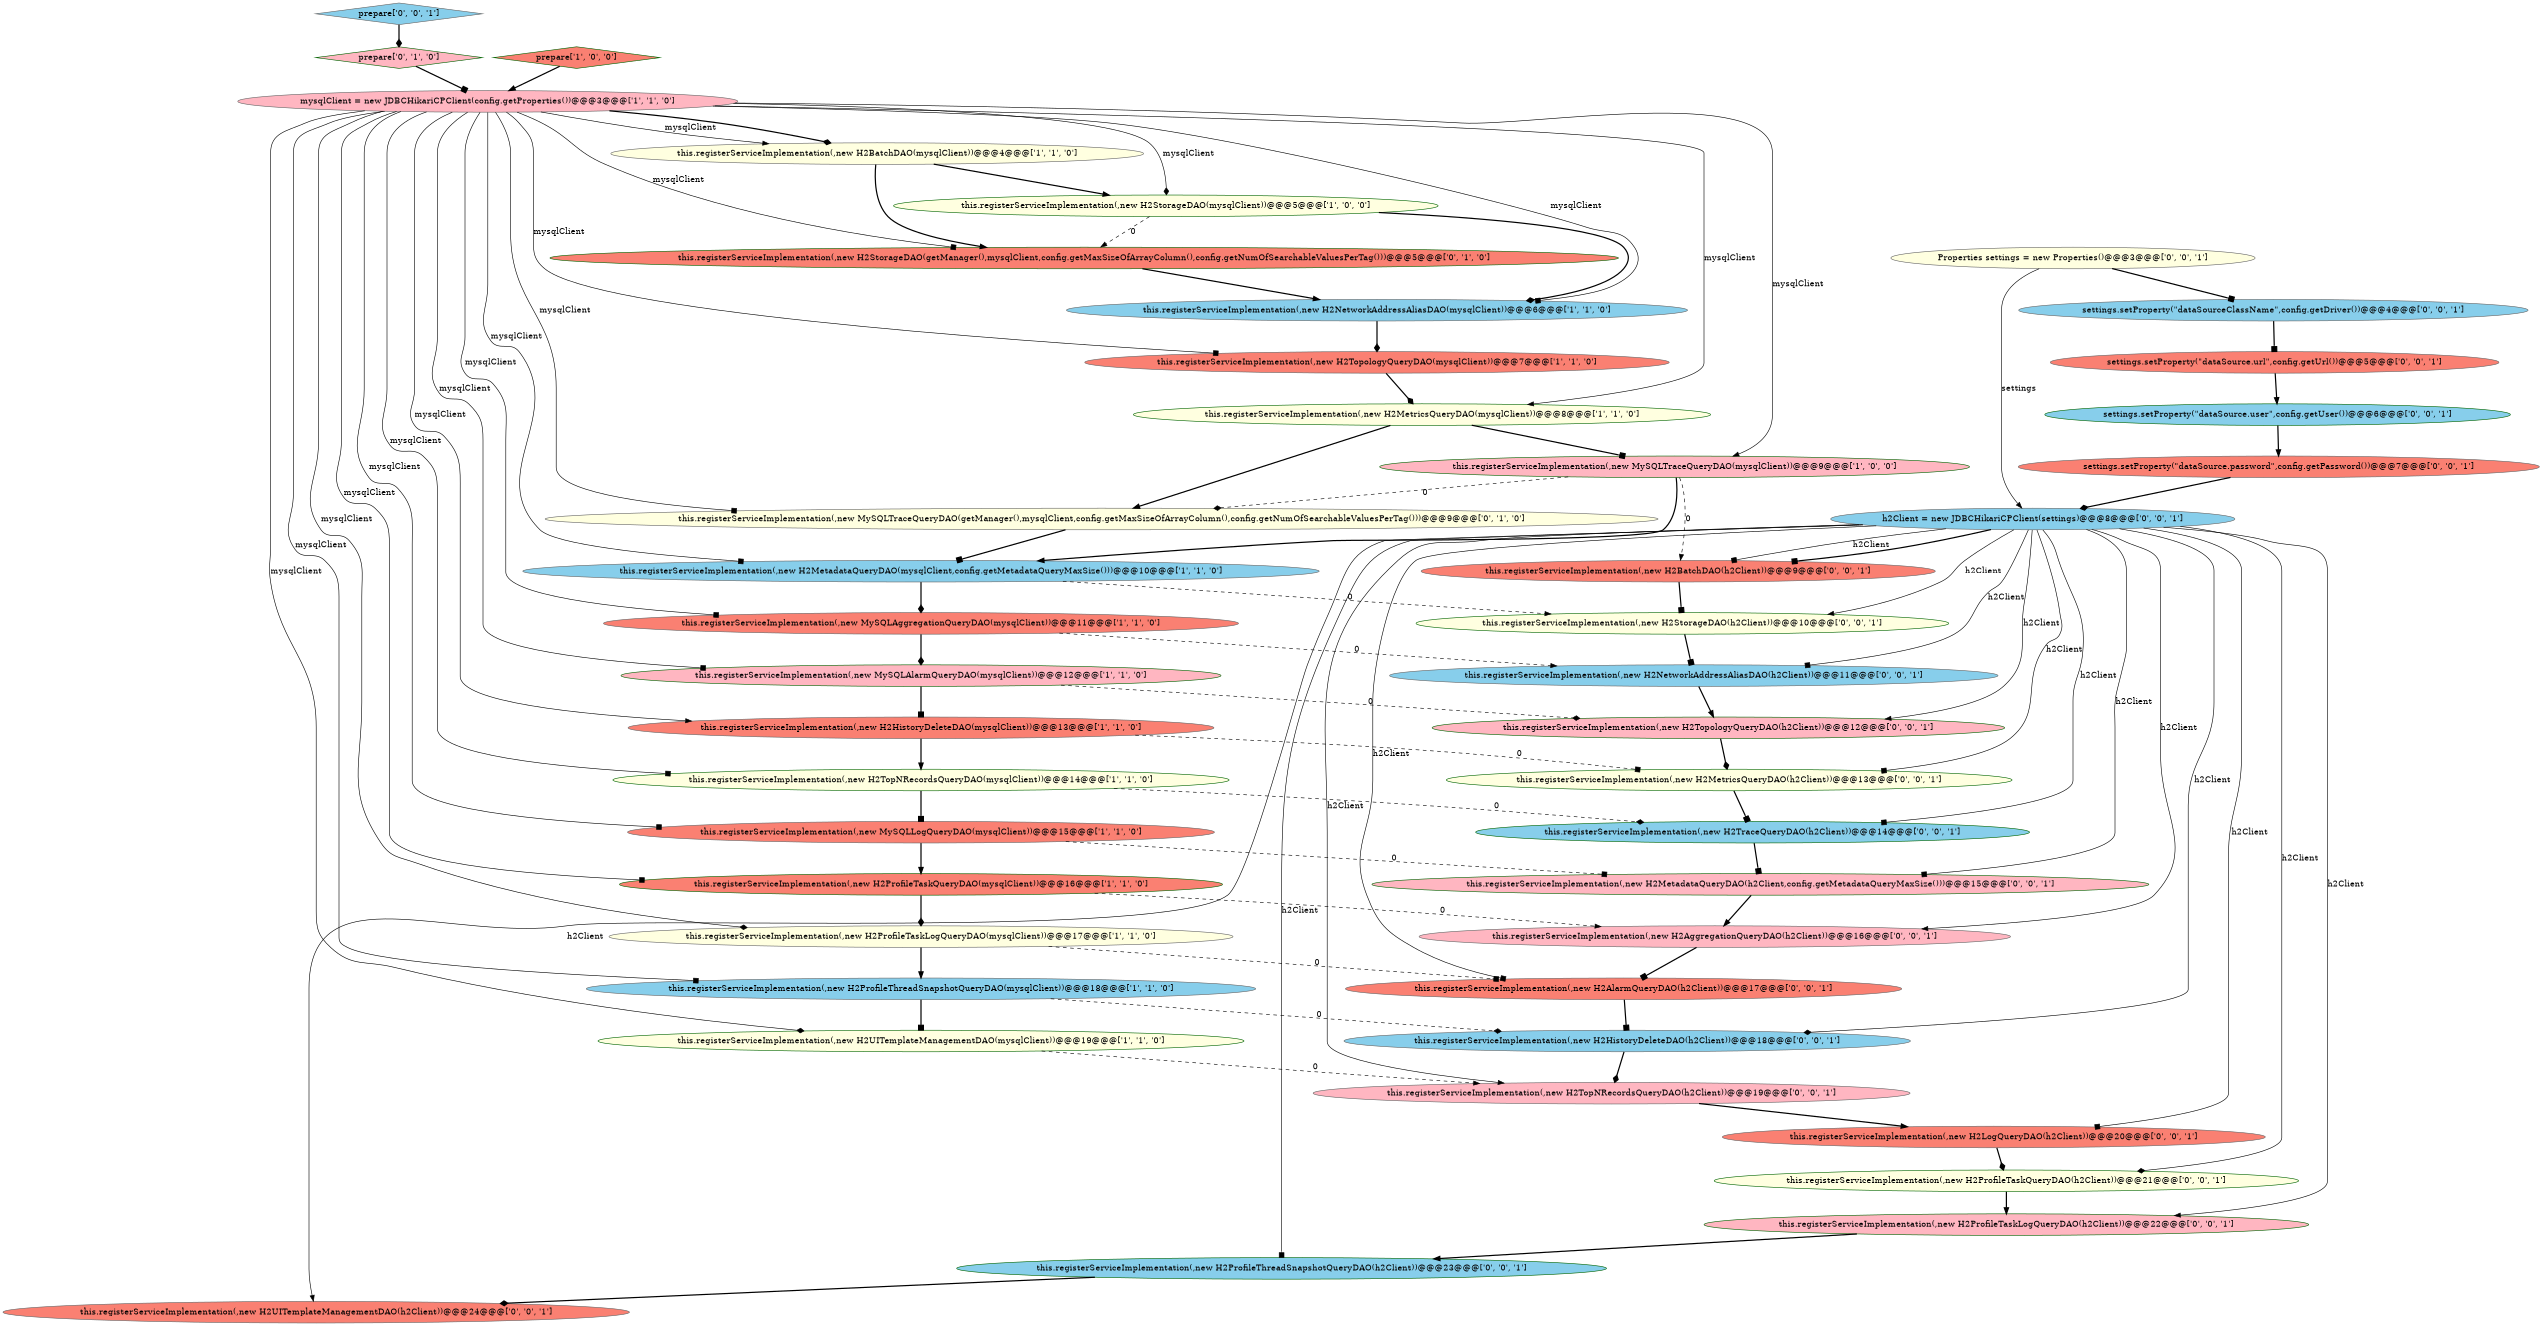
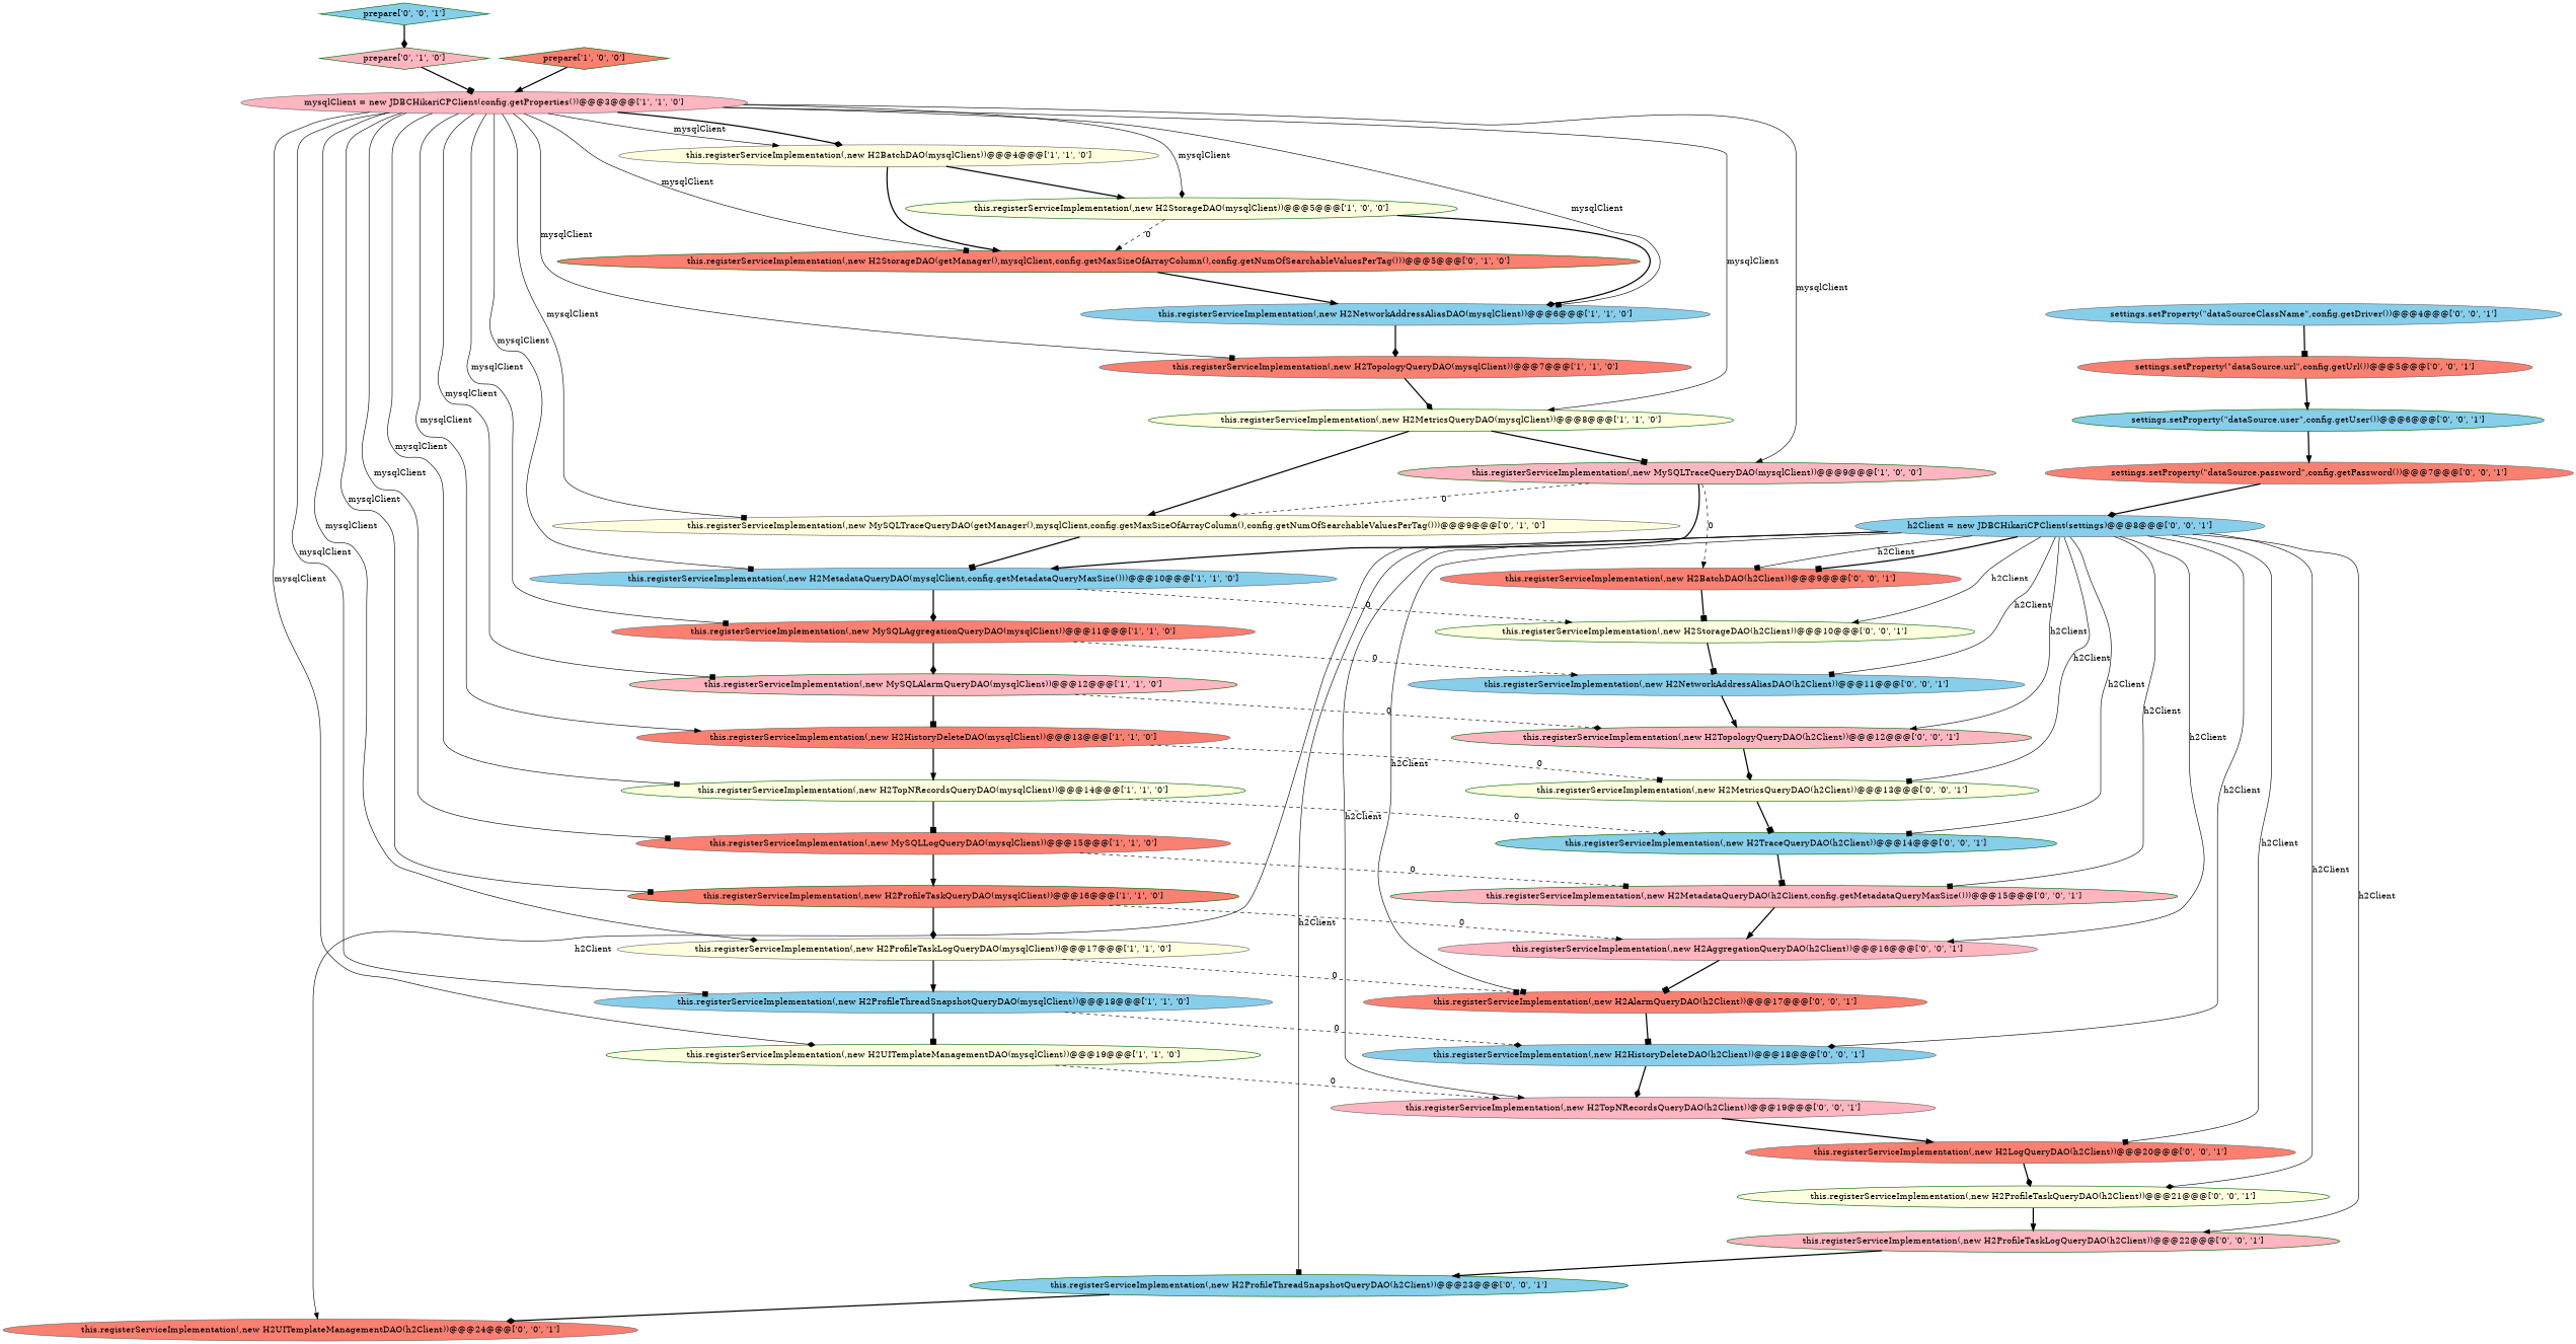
  digraph {
    node [color=gray40 fillcolor=salmon shape=ellipse style=filled]
    edge [arrowhead=box style=bold]
    n1 [color=darkgreen fillcolor=lightpink label="this.registerServiceImplementation(,new MySQLAlarmQueryDAO(mysqlClient))@@@12@@@['1', '1', '0']"]
    n2 [color=darkgreen fillcolor=lightpink label="this.registerServiceImplementation(,new H2TopologyQueryDAO(h2Client))@@@12@@@['0', '0', '1']"]
    n3 [label="this.registerServiceImplementation(,new H2HistoryDeleteDAO(mysqlClient))@@@13@@@['1', '1', '0']"]
    n4 [color=darkgreen fillcolor=lightyellow label="this.registerServiceImplementation(,new H2MetricsQueryDAO(h2Client))@@@13@@@['0', '0', '1']"]
    n5 [color=darkgreen fillcolor=lightyellow label="this.registerServiceImplementation(,new H2TopNRecordsQueryDAO(mysqlClient))@@@14@@@['1', '1', '0']"]
    n6 [fillcolor=lightyellow label="this.registerServiceImplementation(,new H2BatchDAO(mysqlClient))@@@4@@@['1', '1', '0']"]
    n7 [color=darkgreen label="this.registerServiceImplementation(,new H2StorageDAO(getManager(),mysqlClient,config.getMaxSizeOfArrayColumn(),config.getNumOfSearchableValuesPerTag()))@@@5@@@['0', '1', '0']"]
    n8 [color=darkgreen fillcolor=lightyellow label="this.registerServiceImplementation(,new H2StorageDAO(mysqlClient))@@@5@@@['1', '0', '0']"]
    n9 [fillcolor=skyblue label="this.registerServiceImplementation(,new H2NetworkAddressAliasDAO(mysqlClient))@@@6@@@['1', '1', '0']"]
    n10 [color=darkgreen label="this.registerServiceImplementation(,new H2ProfileTaskQueryDAO(mysqlClient))@@@16@@@['1', '1', '0']"]
    n11 [fillcolor=lightpink label="this.registerServiceImplementation(,new H2AggregationQueryDAO(h2Client))@@@16@@@['0', '0', '1']"]
    n12 [fillcolor=lightyellow label="this.registerServiceImplementation(,new H2ProfileTaskLogQueryDAO(mysqlClient))@@@17@@@['1', '1', '0']"]
    n13 [label="this.registerServiceImplementation(,new H2AlarmQueryDAO(h2Client))@@@17@@@['0', '0', '1']"]
    n14 [fillcolor=skyblue label="this.registerServiceImplementation(,new H2ProfileThreadSnapshotQueryDAO(mysqlClient))@@@18@@@['1', '1', '0']"]
-   n15 [fillcolor=skyblue label="prepare['0', '0', '1']" shape=diamond]
+   n15 [color=darkgreen fillcolor=skyblue label="prepare['0', '0', '1']" shape=diamond]
    n16 [color=darkgreen fillcolor=lightpink label="prepare['0', '1', '0']" shape=diamond]
-   n17 [fillcolor=lightyellow label="Properties settings = new Properties()@@@3@@@['0', '0', '1']"]
    n18 [fillcolor=skyblue label="h2Client = new JDBCHikariCPClient(settings)@@@8@@@['0', '0', '1']"]
    n19 [fillcolor=skyblue label="settings.setProperty(\"dataSourceClassName\",config.getDriver())@@@4@@@['0', '0', '1']"]
    n20 [color=darkgreen fillcolor=skyblue label="this.registerServiceImplementation(,new H2ProfileThreadSnapshotQueryDAO(h2Client))@@@23@@@['0', '0', '1']"]
    n21 [fillcolor=skyblue label="this.registerServiceImplementation(,new H2HistoryDeleteDAO(h2Client))@@@18@@@['0', '0', '1']"]
    n22 [color=darkgreen fillcolor=lightyellow label="this.registerServiceImplementation(,new H2StorageDAO(h2Client))@@@10@@@['0', '0', '1']"]
    n23 [color=darkgreen fillcolor=lightpink label="this.registerServiceImplementation(,new H2MetadataQueryDAO(h2Client,config.getMetadataQueryMaxSize()))@@@15@@@['0', '0', '1']"]
    n24 [fillcolor=skyblue label="this.registerServiceImplementation(,new H2NetworkAddressAliasDAO(h2Client))@@@11@@@['0', '0', '1']"]
    n25 [color=darkgreen fillcolor=lightpink label="this.registerServiceImplementation(,new H2ProfileTaskLogQueryDAO(h2Client))@@@22@@@['0', '0', '1']"]
    n26 [color=darkgreen fillcolor=skyblue label="this.registerServiceImplementation(,new H2TraceQueryDAO(h2Client))@@@14@@@['0', '0', '1']"]
    n27 [label="this.registerServiceImplementation(,new H2BatchDAO(h2Client))@@@9@@@['0', '0', '1']"]
    n28 [color=darkgreen fillcolor=lightyellow label="this.registerServiceImplementation(,new H2ProfileTaskQueryDAO(h2Client))@@@21@@@['0', '0', '1']"]
    n29 [label="this.registerServiceImplementation(,new H2UITemplateManagementDAO(h2Client))@@@24@@@['0', '0', '1']"]
    n30 [label="this.registerServiceImplementation(,new H2LogQueryDAO(h2Client))@@@20@@@['0', '0', '1']"]
    n31 [fillcolor=lightpink label="this.registerServiceImplementation(,new H2TopNRecordsQueryDAO(h2Client))@@@19@@@['0', '0', '1']"]
    n32 [color=darkgreen label="prepare['1', '0', '0']" shape=diamond]
    n33 [fillcolor=lightpink label="mysqlClient = new JDBCHikariCPClient(config.getProperties())@@@3@@@['1', '1', '0']"]
    n34 [fillcolor=lightyellow label="this.registerServiceImplementation(,new MySQLTraceQueryDAO(getManager(),mysqlClient,config.getMaxSizeOfArrayColumn(),config.getNumOfSearchableValuesPerTag()))@@@9@@@['0', '1', '0']"]
    n35 [fillcolor=skyblue label="this.registerServiceImplementation(,new H2MetadataQueryDAO(mysqlClient,config.getMetadataQueryMaxSize()))@@@10@@@['1', '1', '0']"]
    n36 [label="this.registerServiceImplementation(,new H2TopologyQueryDAO(mysqlClient))@@@7@@@['1', '1', '0']"]
    n37 [color=darkgreen fillcolor=lightyellow label="this.registerServiceImplementation(,new H2MetricsQueryDAO(mysqlClient))@@@8@@@['1', '1', '0']"]
    n38 [color=darkgreen fillcolor=lightpink label="this.registerServiceImplementation(,new MySQLTraceQueryDAO(mysqlClient))@@@9@@@['1', '0', '0']"]
    n39 [label="this.registerServiceImplementation(,new MySQLAggregationQueryDAO(mysqlClient))@@@11@@@['1', '1', '0']"]
    n40 [label="this.registerServiceImplementation(,new MySQLLogQueryDAO(mysqlClient))@@@15@@@['1', '1', '0']"]
    n41 [color=darkgreen fillcolor=lightyellow label="this.registerServiceImplementation(,new H2UITemplateManagementDAO(mysqlClient))@@@19@@@['1', '1', '0']"]
    n42 [label="settings.setProperty(\"dataSource.url\",config.getUrl())@@@5@@@['0', '0', '1']"]
    n43 [color=darkgreen fillcolor=skyblue label="settings.setProperty(\"dataSource.user\",config.getUser())@@@6@@@['0', '0', '1']"]
    n44 [label="settings.setProperty(\"dataSource.password\",config.getPassword())@@@7@@@['0', '0', '1']"]
    n1 -> n2 [arrowhead=diamond label=0 style=dashed]
    n1 -> n3
    n2 -> n4 [arrowhead=diamond]
    n3 -> n4 [label=0 style=dashed]
    n3 -> n5 [arrowhead=normal]
    n4 -> n26
    n5 -> n26 [arrowhead=diamond label=0 style=dashed]
    n5 -> n40
    n6 -> n7 [arrowhead=normal]
    n6 -> n8 [arrowhead=normal]
    n7 -> n9 [arrowhead=normal]
    n8 -> n7 [arrowhead=normal label=0 style=dashed]
    n8 -> n9 [arrowhead=diamond]
    n9 -> n36 [arrowhead=diamond]
    n10 -> n11 [arrowhead=normal label=0 style=dashed]
    n10 -> n12 [arrowhead=diamond]
    n11 -> n13
    n12 -> n13 [label=0 style=dashed]
    n12 -> n14 [arrowhead=normal]
    n13 -> n21
    n14 -> n21 [arrowhead=diamond label=0 style=dashed]
    n14 -> n41
    n15 -> n16 [arrowhead=diamond]
    n16 -> n33
-   n17 -> n18 [arrowhead=normal label=settings style=solid]
-   n17 -> n19
    n18 -> n2 [arrowhead=normal label=h2Client style=solid]
    n18 -> n4 [label=h2Client style=solid]
    n18 -> n11 [arrowhead=normal label=h2Client style=solid]
    n18 -> n13 [label=h2Client style=solid]
    n18 -> n20 [label=h2Client style=solid]
    n18 -> n21 [arrowhead=diamond label=h2Client style=solid]
    n18 -> n22 [arrowhead=normal label=h2Client style=solid]
    n18 -> n23 [label=h2Client style=solid]
    n18 -> n24 [label=h2Client style=solid]
    n18 -> n25 [arrowhead=normal label=h2Client style=solid]
    n18 -> n26 [label=h2Client style=solid]
    n18 -> n27 [label=h2Client style=solid]
    n18 -> n27
    n18 -> n28 [arrowhead=diamond label=h2Client style=solid]
    n18 -> n29 [arrowhead=normal label=h2Client style=solid]
    n18 -> n30 [label=h2Client style=solid]
    n18 -> n31 [arrowhead=normal label=h2Client style=solid]
    n19 -> n42
    n20 -> n29 [arrowhead=diamond]
    n21 -> n31 [arrowhead=diamond]
    n22 -> n24
    n23 -> n11 [arrowhead=normal]
    n24 -> n2 [arrowhead=normal]
    n25 -> n20 [arrowhead=normal]
    n26 -> n23
    n27 -> n22
    n28 -> n25 [arrowhead=normal]
    n30 -> n28 [arrowhead=diamond]
    n31 -> n30 [arrowhead=normal]
    n32 -> n33 [arrowhead=normal]
    n33 -> n1 [label=mysqlClient style=solid]
    n33 -> n3 [arrowhead=normal label=mysqlClient style=solid]
    n33 -> n5 [label=mysqlClient style=solid]
    n33 -> n6 [arrowhead=diamond]
    n33 -> n6 [arrowhead=normal label=mysqlClient style=solid]
    n33 -> n7 [label=mysqlClient style=solid]
    n33 -> n8 [arrowhead=diamond label=mysqlClient style=solid]
    n33 -> n9 [label=mysqlClient style=solid]
    n33 -> n10 [label=mysqlClient style=solid]
    n33 -> n12 [arrowhead=diamond label=mysqlClient style=solid]
    n33 -> n14 [label=mysqlClient style=solid]
    n33 -> n34 [label=mysqlClient style=solid]
    n33 -> n35 [label=mysqlClient style=solid]
    n33 -> n36 [label=mysqlClient style=solid]
    n33 -> n37 [arrowhead=normal label=mysqlClient style=solid]
    n33 -> n38 [arrowhead=normal label=mysqlClient style=solid]
    n33 -> n39 [label=mysqlClient style=solid]
    n33 -> n40 [label=mysqlClient style=solid]
    n33 -> n41 [arrowhead=diamond label=mysqlClient style=solid]
    n34 -> n35
    n35 -> n22 [arrowhead=normal label=0 style=dashed]
    n35 -> n39 [arrowhead=diamond]
    n36 -> n37 [arrowhead=diamond]
    n37 -> n34 [arrowhead=normal]
    n37 -> n38
    n38 -> n27 [arrowhead=normal label=0 style=dashed]
    n38 -> n34 [arrowhead=diamond label=0 style=dashed]
    n38 -> n35 [arrowhead=normal]
    n39 -> n1 [arrowhead=diamond]
    n39 -> n24 [arrowhead=normal label=0 style=dashed]
    n40 -> n10 [arrowhead=normal]
    n40 -> n23 [label=0 style=dashed]
    n41 -> n31 [arrowhead=normal label=0 style=dashed]
    n42 -> n43 [arrowhead=normal]
    n43 -> n44 [arrowhead=normal]
    n44 -> n18 [arrowhead=diamond]
  }
